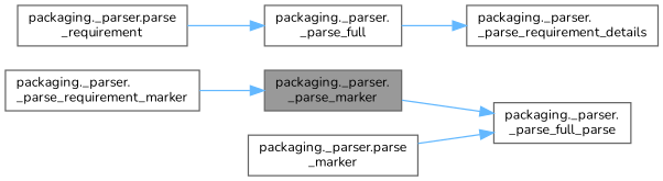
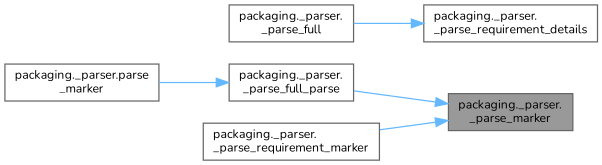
  digraph {
    fontname=Nunito
    rankdir=RL
    node [color=grey40 fillcolor=white fontname=Nunito fontsize=10 shape=box style=filled]
    edge [color=steelblue1 dir=back fontname=Nunito fontsize=10 labelfontname=Helvetica labelfontsize=10 style=solid]
    n1 [color=gray40 fillcolor=grey60 fontcolor=black height=0.2 label="packaging._parser.\l_parse_marker" width=0.4]
    n2 [height=0.2 label="packaging._parser.\l_parse_full_parse" width=0.4]
    n3 [height=0.2 label="packaging._parser.\l_parse_requirement_marker" width=0.4]
    n4 [height=0.2 label="packaging._parser.parse\l_marker" width=0.4]
    n5 [height=0.2 label="packaging._parser.\l_parse_requirement_details" width=0.4]
    n6 [height=0.2 label="packaging._parser.\l_parse_full" width=0.4]
-   n7 [height=0.2 label="packaging._parser.parse\l_requirement" width=0.4]
-   n2 -> n1
+   n1 -> n2
    n1 -> n3
    n2 -> n4
    n5 -> n6
-   n6 -> n7
  }
